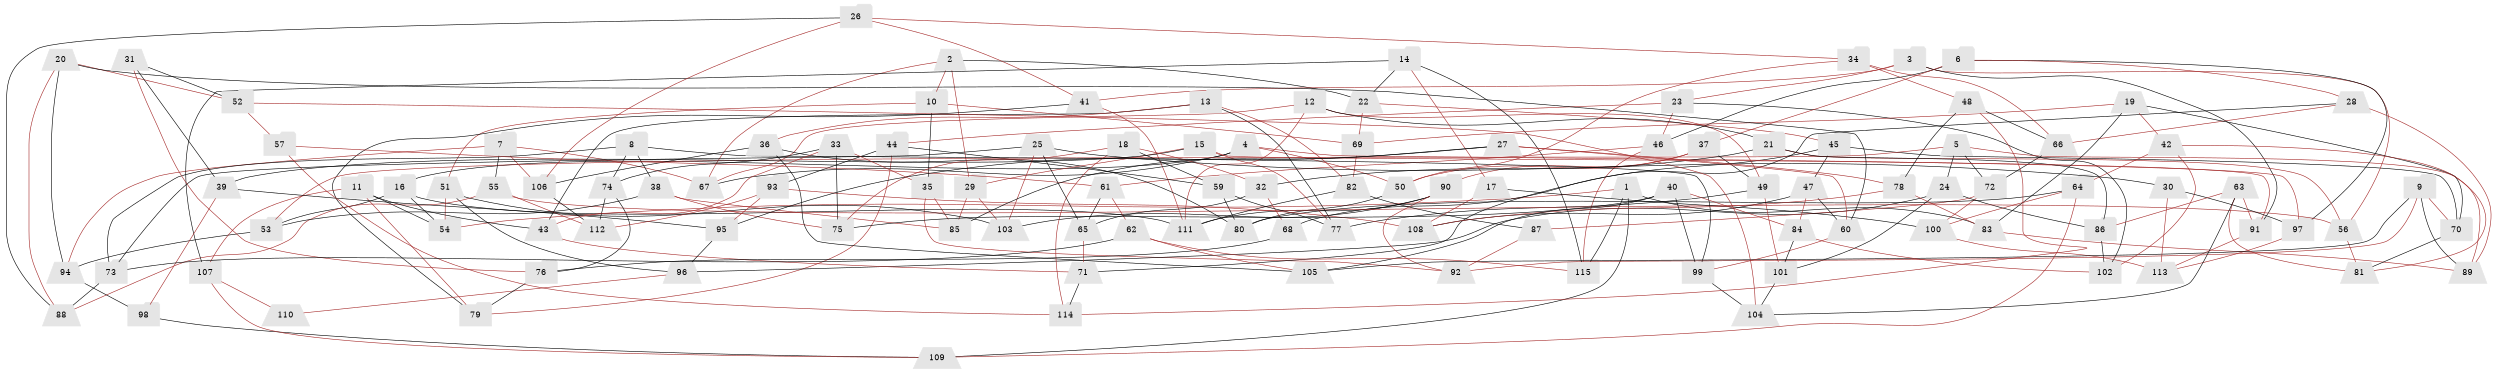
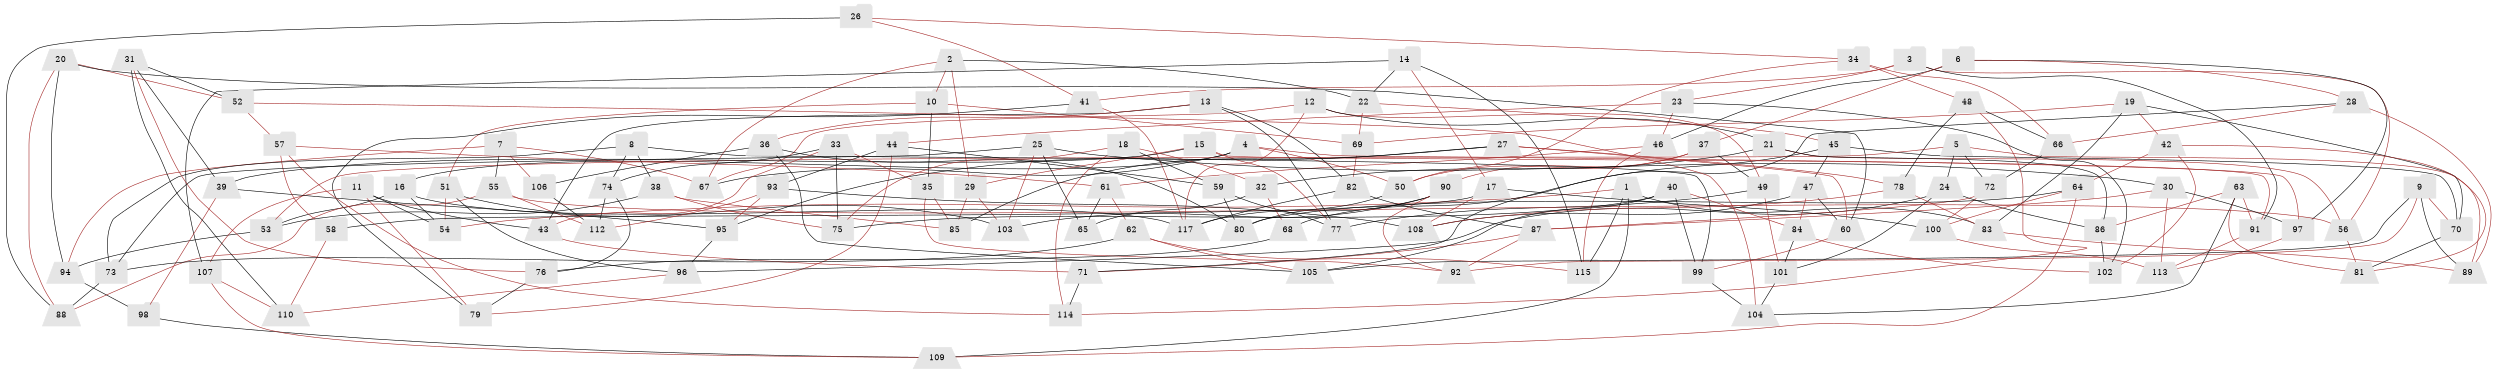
  graph {
    node [color=gray90 shape=trapezium style=filled]
    edge [color=brown]
    54 [shape=folder]
    1
    83
    109
    115 [shape=folder]
    89
    10 [shape=folder]
    2
    22
    29 [shape=folder]
    67
    35 [shape=folder]
    51
    69 [shape=folder]
    45 [shape=folder]
    103
    85 [shape=folder]
    3 [shape=folder]
    23 [shape=folder]
    41
    56
    91 [shape=folder]
    46
    44 [shape=folder]
    102 [shape=folder]
    79 [shape=folder]
-   111
+   111 [label=117]
    81
    113
    4
    16 [shape=folder]
    50
    97 [shape=folder]
    53 [shape=folder]
    80
    5
    24
    72 [shape=folder]
    86 [shape=folder]
    96
    101 [shape=folder]
    94
    100
    87
    6 [shape=folder]
    28
    37 [shape=folder]
    66
    71
    49 [shape=folder]
    90 [shape=folder]
    61
    7 [shape=folder]
    55
    106 [shape=folder]
    88
    112
    98 [shape=folder]
    8 [shape=folder]
    38
    73 [shape=folder]
    74
    99 [shape=folder]
    75 [shape=folder]
    76 [shape=folder]
    104
    9 [shape=folder]
    70 [shape=folder]
    92
    105
    82
    11 [shape=folder]
    43
    107 [shape=folder]
    110
    12 [shape=folder]
    21 [shape=folder]
    32 [shape=folder]
    77
    13 [shape=folder]
    36
    14 [shape=folder]
    17
+   58 [shape=folder]
    108
    15 [shape=folder]
    39
    95 [shape=folder]
    18 [shape=folder]
    59 [shape=folder]
    114 [shape=folder]
    65
    68
    19
    42
    64 [shape=folder]
    20
    52 [shape=folder]
    60
    57 [shape=folder]
    47
    93 [shape=folder]
    25
    30
    26 [shape=folder]
    34 [shape=folder]
    48
    27
    78 [shape=folder]
    31
    33
    40
    84
    62
    63
    1 -- 54
    1 -- 83 [color=black]
    1 -- 109 [color=black]
    1 -- 115 [color=black]
    83 -- 89
    10 -- 35 [color=black]
    10 -- 51
    10 -- 69
    2 -- 10
    2 -- 22 [color=black]
    2 -- 29
    2 -- 67
    22 -- 69
    22 -- 45
    29 -- 103
    29 -- 85
    35 -- 85
    35 -- 92
    51 -- 54
    51 -- 103 [color=black]
    51 -- 96 [color=black]
    69 -- 82
    45 -- 70 [color=black]
    45 -- 68 [color=black]
    45 -- 47 [color=black]
    3 -- 23
    3 -- 41
    3 -- 56
    3 -- 91 [color=black]
    23 -- 46
    23 -- 44
    23 -- 102 [color=black]
    41 -- 79 [color=black]
    41 -- 111
    56 -- 81
    91 -- 113
    46 -- 115
    46 -- 61
    44 -- 79
    44 -- 59 [color=black]
    44 -- 93 [color=black]
    4 -- 67 [color=black]
    4 -- 16 [color=black]
    4 -- 50
    4 -- 97
    16 -- 54 [color=black]
    16 -- 111 [color=black]
    16 -- 53 [color=black]
    50 -- 80 [color=black]
    97 -- 113
    53 -- 94 [color=black]
    5 -- 89
    5 -- 53
    5 -- 24 [color=black]
    5 -- 72 [color=black]
    24 -- 86 [color=black]
    24 -- 96 [color=black]
    24 -- 101 [color=black]
    72 -- 100
    72 -- 87
    86 -- 102 [color=black]
    96 -- 110
    101 -- 104 [color=black]
    94 -- 98 [color=black]
    100 -- 113
    87 -- 92
    6 -- 46 [color=black]
    6 -- 97 [color=black]
    6 -- 28
    6 -- 37
    28 -- 89
    28 -- 66
    28 -- 71 [color=black]
    37 -- 50
    37 -- 49 [color=black]
    37 -- 90
    66 -- 72 [color=black]
    71 -- 114 [color=black]
    49 -- 101
    49 -- 77 [color=black]
    90 -- 103 [color=black]
    90 -- 111 [color=black]
    90 -- 92
    61 -- 65 [color=black]
    61 -- 62
    7 -- 67
    7 -- 94
    7 -- 55 [color=black]
    7 -- 106
    55 -- 56
    55 -- 88
    55 -- 112
    106 -- 112 [color=black]
    98 -- 109 [color=black]
    8 -- 38 [color=black]
    8 -- 73 [color=black]
    8 -- 74 [color=black]
    8 -- 99 [color=black]
    38 -- 85
    38 -- 53 [color=black]
    38 -- 75
    73 -- 88 [color=black]
    74 -- 112 [color=black]
    74 -- 76 [color=black]
    99 -- 104 [color=black]
    76 -- 79 [color=black]
    9 -- 89 [color=black]
    9 -- 70
    9 -- 92
    9 -- 105 [color=black]
    70 -- 81 [color=black]
    82 -- 111 [color=black]
    82 -- 87 [color=black]
    11 -- 54 [color=black]
    11 -- 79
    11 -- 43 [color=black]
    11 -- 107
    43 -- 71
    107 -- 109
    107 -- 110
    12 -- 67
    12 -- 111
    12 -- 49
    12 -- 21 [color=black]
    21 -- 56
    21 -- 86 [color=black]
    21 -- 32 [color=black]
    32 -- 65 [color=black]
    32 -- 68
-   13 -- 82
+   13 -- 82 [color=black]
    13 -- 43 [color=black]
    13 -- 77 [color=black]
    13 -- 36
    36 -- 80 [color=black]
    36 -- 106 [color=black]
    36 -- 105 [color=black]
    14 -- 115 [color=black]
    14 -- 22 [color=black]
    14 -- 107 [color=black]
    14 -- 17
    17 -- 100 [color=black]
+   17 -- 58 [color=black]
    17 -- 108
+   58 -- 110
    15 -- 29
    15 -- 91
    15 -- 77
    15 -- 39 [color=black]
    39 -- 98
    39 -- 95 [color=black]
    95 -- 96 [color=black]
    18 -- 75
    18 -- 32
    18 -- 59 [color=black]
    18 -- 114
    59 -- 80 [color=black]
    59 -- 77 [color=black]
-   65 -- 71
+   87 -- 71
    68 -- 76 [color=black]
    19 -- 83 [color=black]
    19 -- 69
    19 -- 70 [color=black]
    19 -- 42
    42 -- 102
    42 -- 81
    42 -- 64
    64 -- 109
    64 -- 80 [color=black]
    64 -- 100
    20 -- 94 [color=black]
    20 -- 88
    20 -- 52
    20 -- 60 [color=black]
    52 -- 104
    52 -- 57
    60 -- 99
    57 -- 61
+   57 -- 58
    57 -- 114
    47 -- 108 [color=black]
    47 -- 60 [color=black]
    47 -- 84
    93 -- 112
-   93 -- 108
+   93 -- 108 [color=black]
    93 -- 95
    25 -- 103
    25 -- 73 [color=black]
    25 -- 65 [color=black]
    25 -- 30 [color=black]
    30 -- 113
    30 -- 97 [color=black]
+   30 -- 87
    26 -- 41
-   26 -- 106
    26 -- 88 [color=black]
    26 -- 34
    34 -- 50
    34 -- 66
    34 -- 48
    48 -- 66 [color=black]
    48 -- 114
    48 -- 78 [color=black]
    27 -- 85 [color=black]
    27 -- 95 [color=black]
    27 -- 60
    27 -- 78
    78 -- 83
    78 -- 108
    31 -- 76
+   31 -- 110 [color=black]
    31 -- 39 [color=black]
    31 -- 52 [color=black]
    33 -- 35
    33 -- 74 [color=black]
    33 -- 75 [color=black]
    33 -- 43
    40 -- 99 [color=black]
    40 -- 75 [color=black]
    40 -- 105 [color=black]
    40 -- 84
    84 -- 102
    84 -- 101 [color=black]
    62 -- 115
    62 -- 73 [color=black]
    62 -- 105
    63 -- 91
    63 -- 81
    63 -- 86
    63 -- 104 [color=black]
  }
